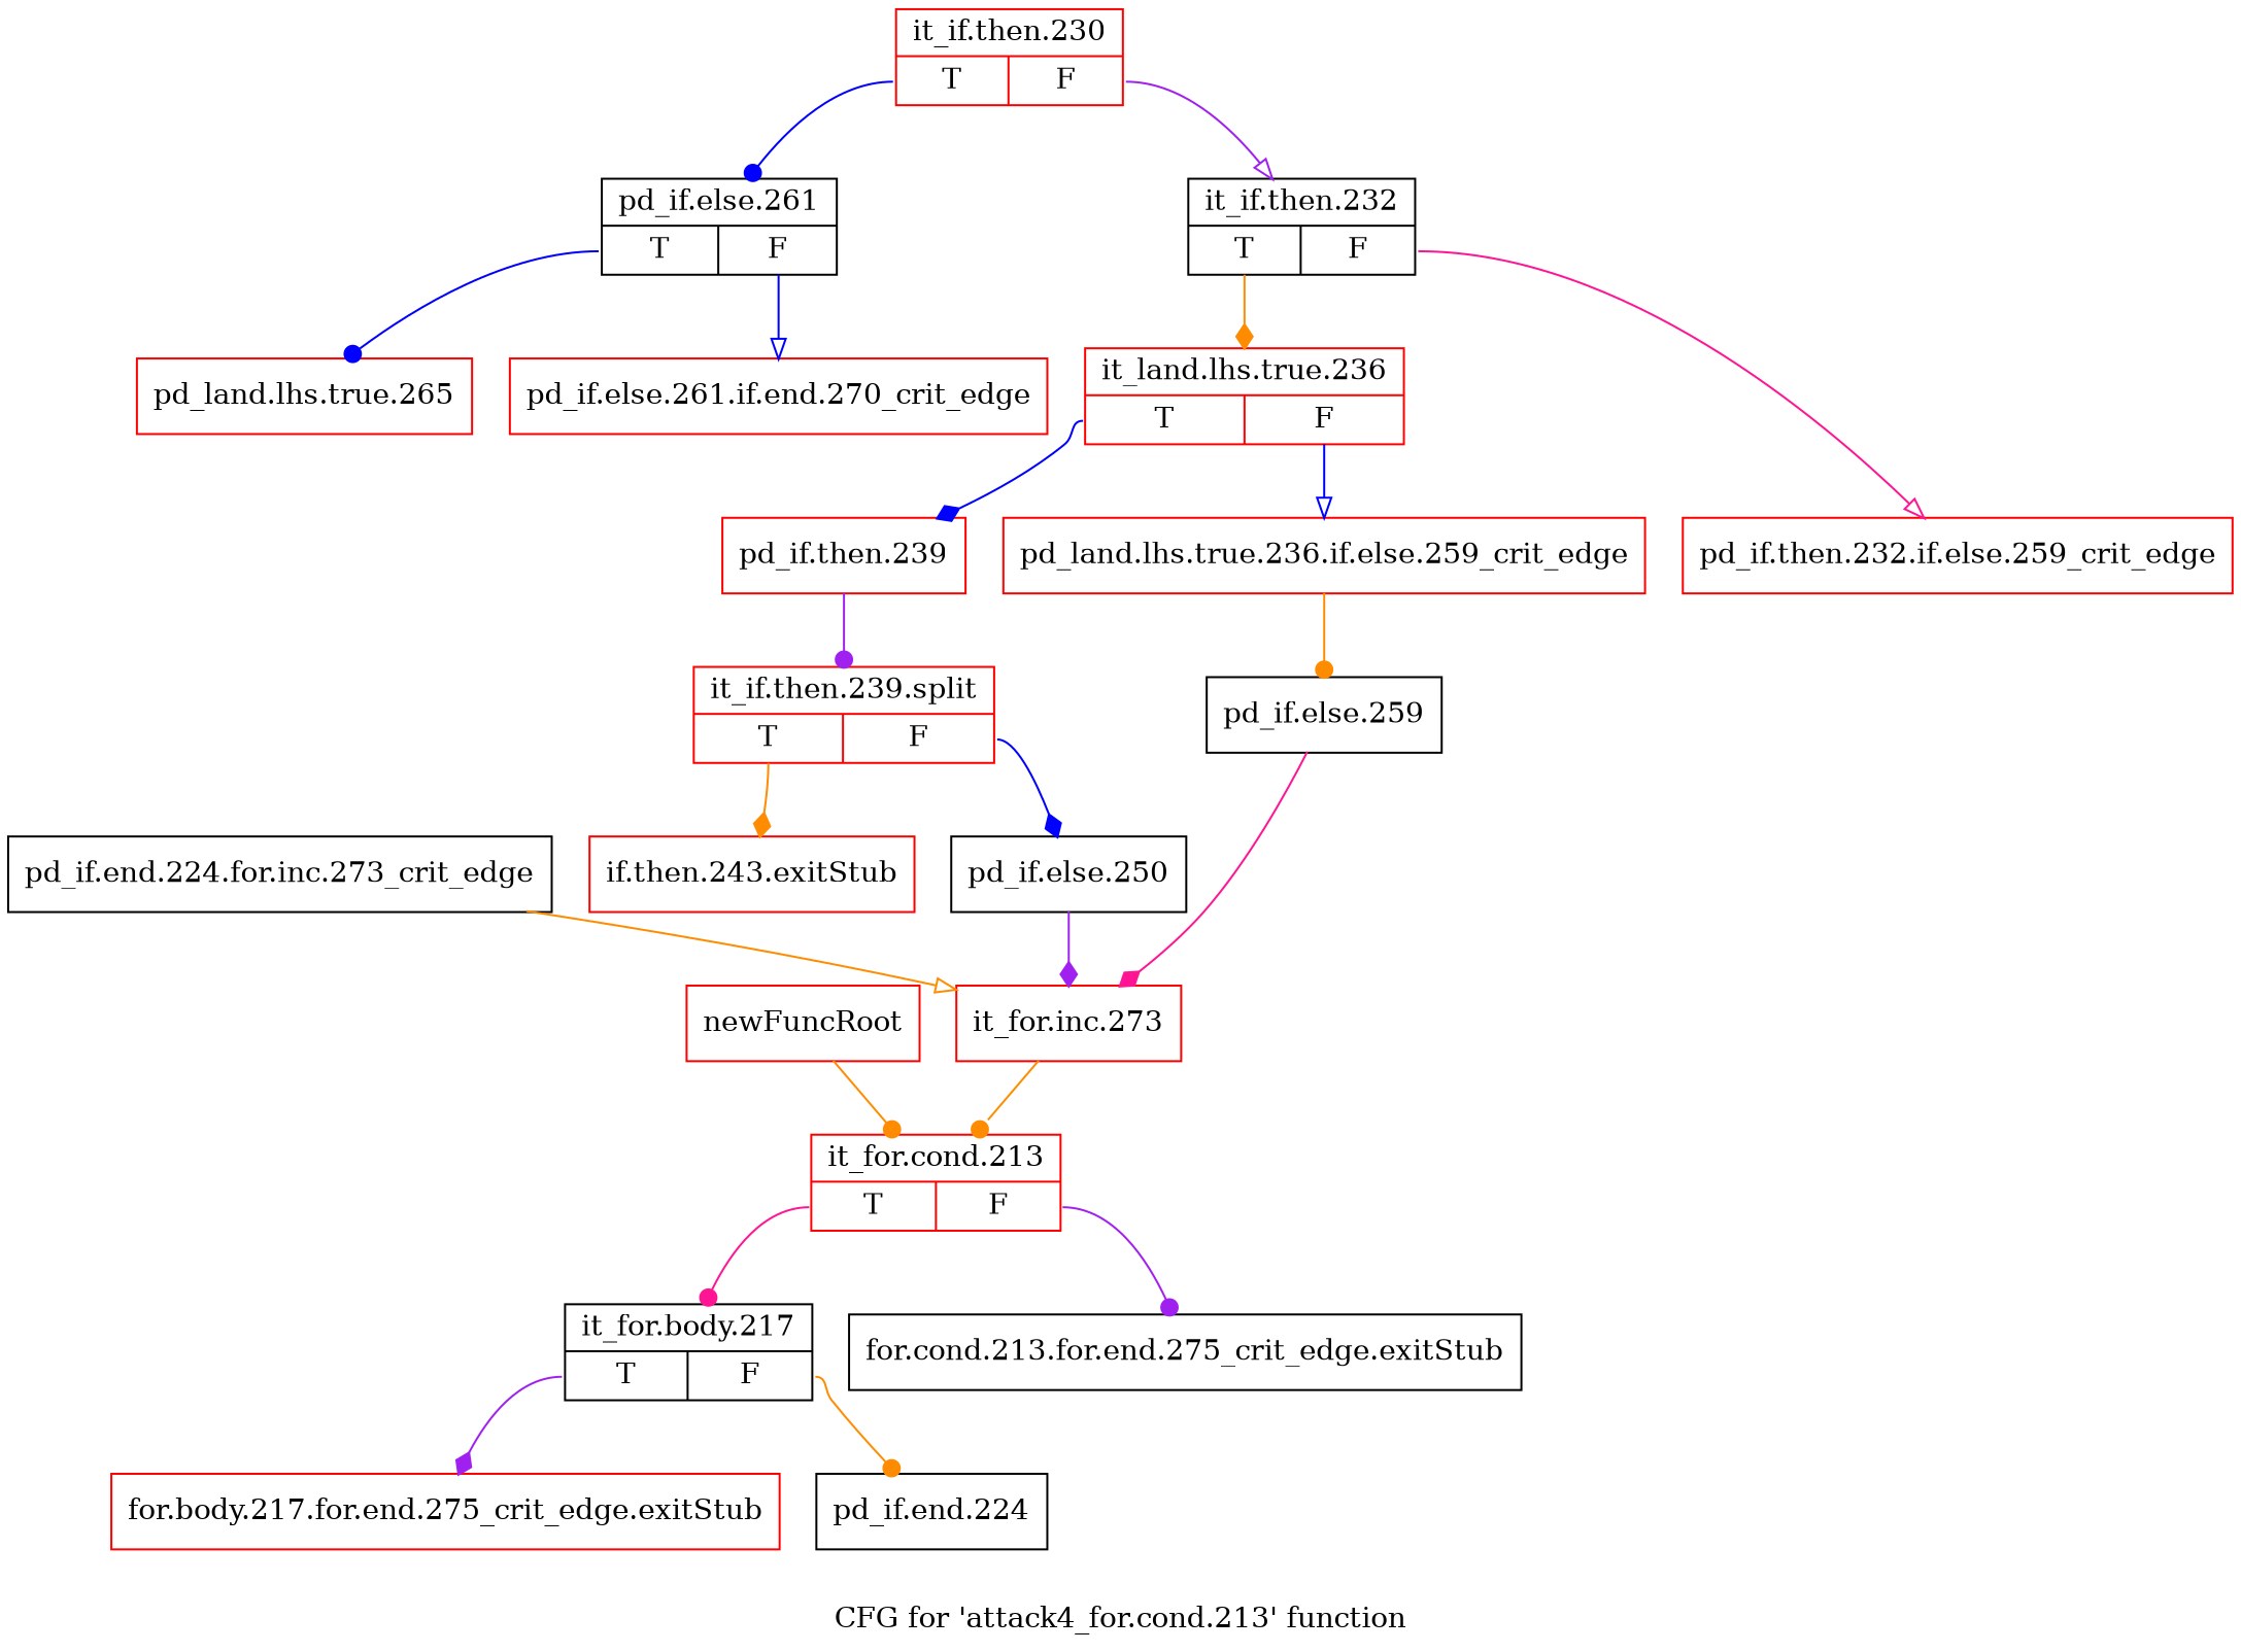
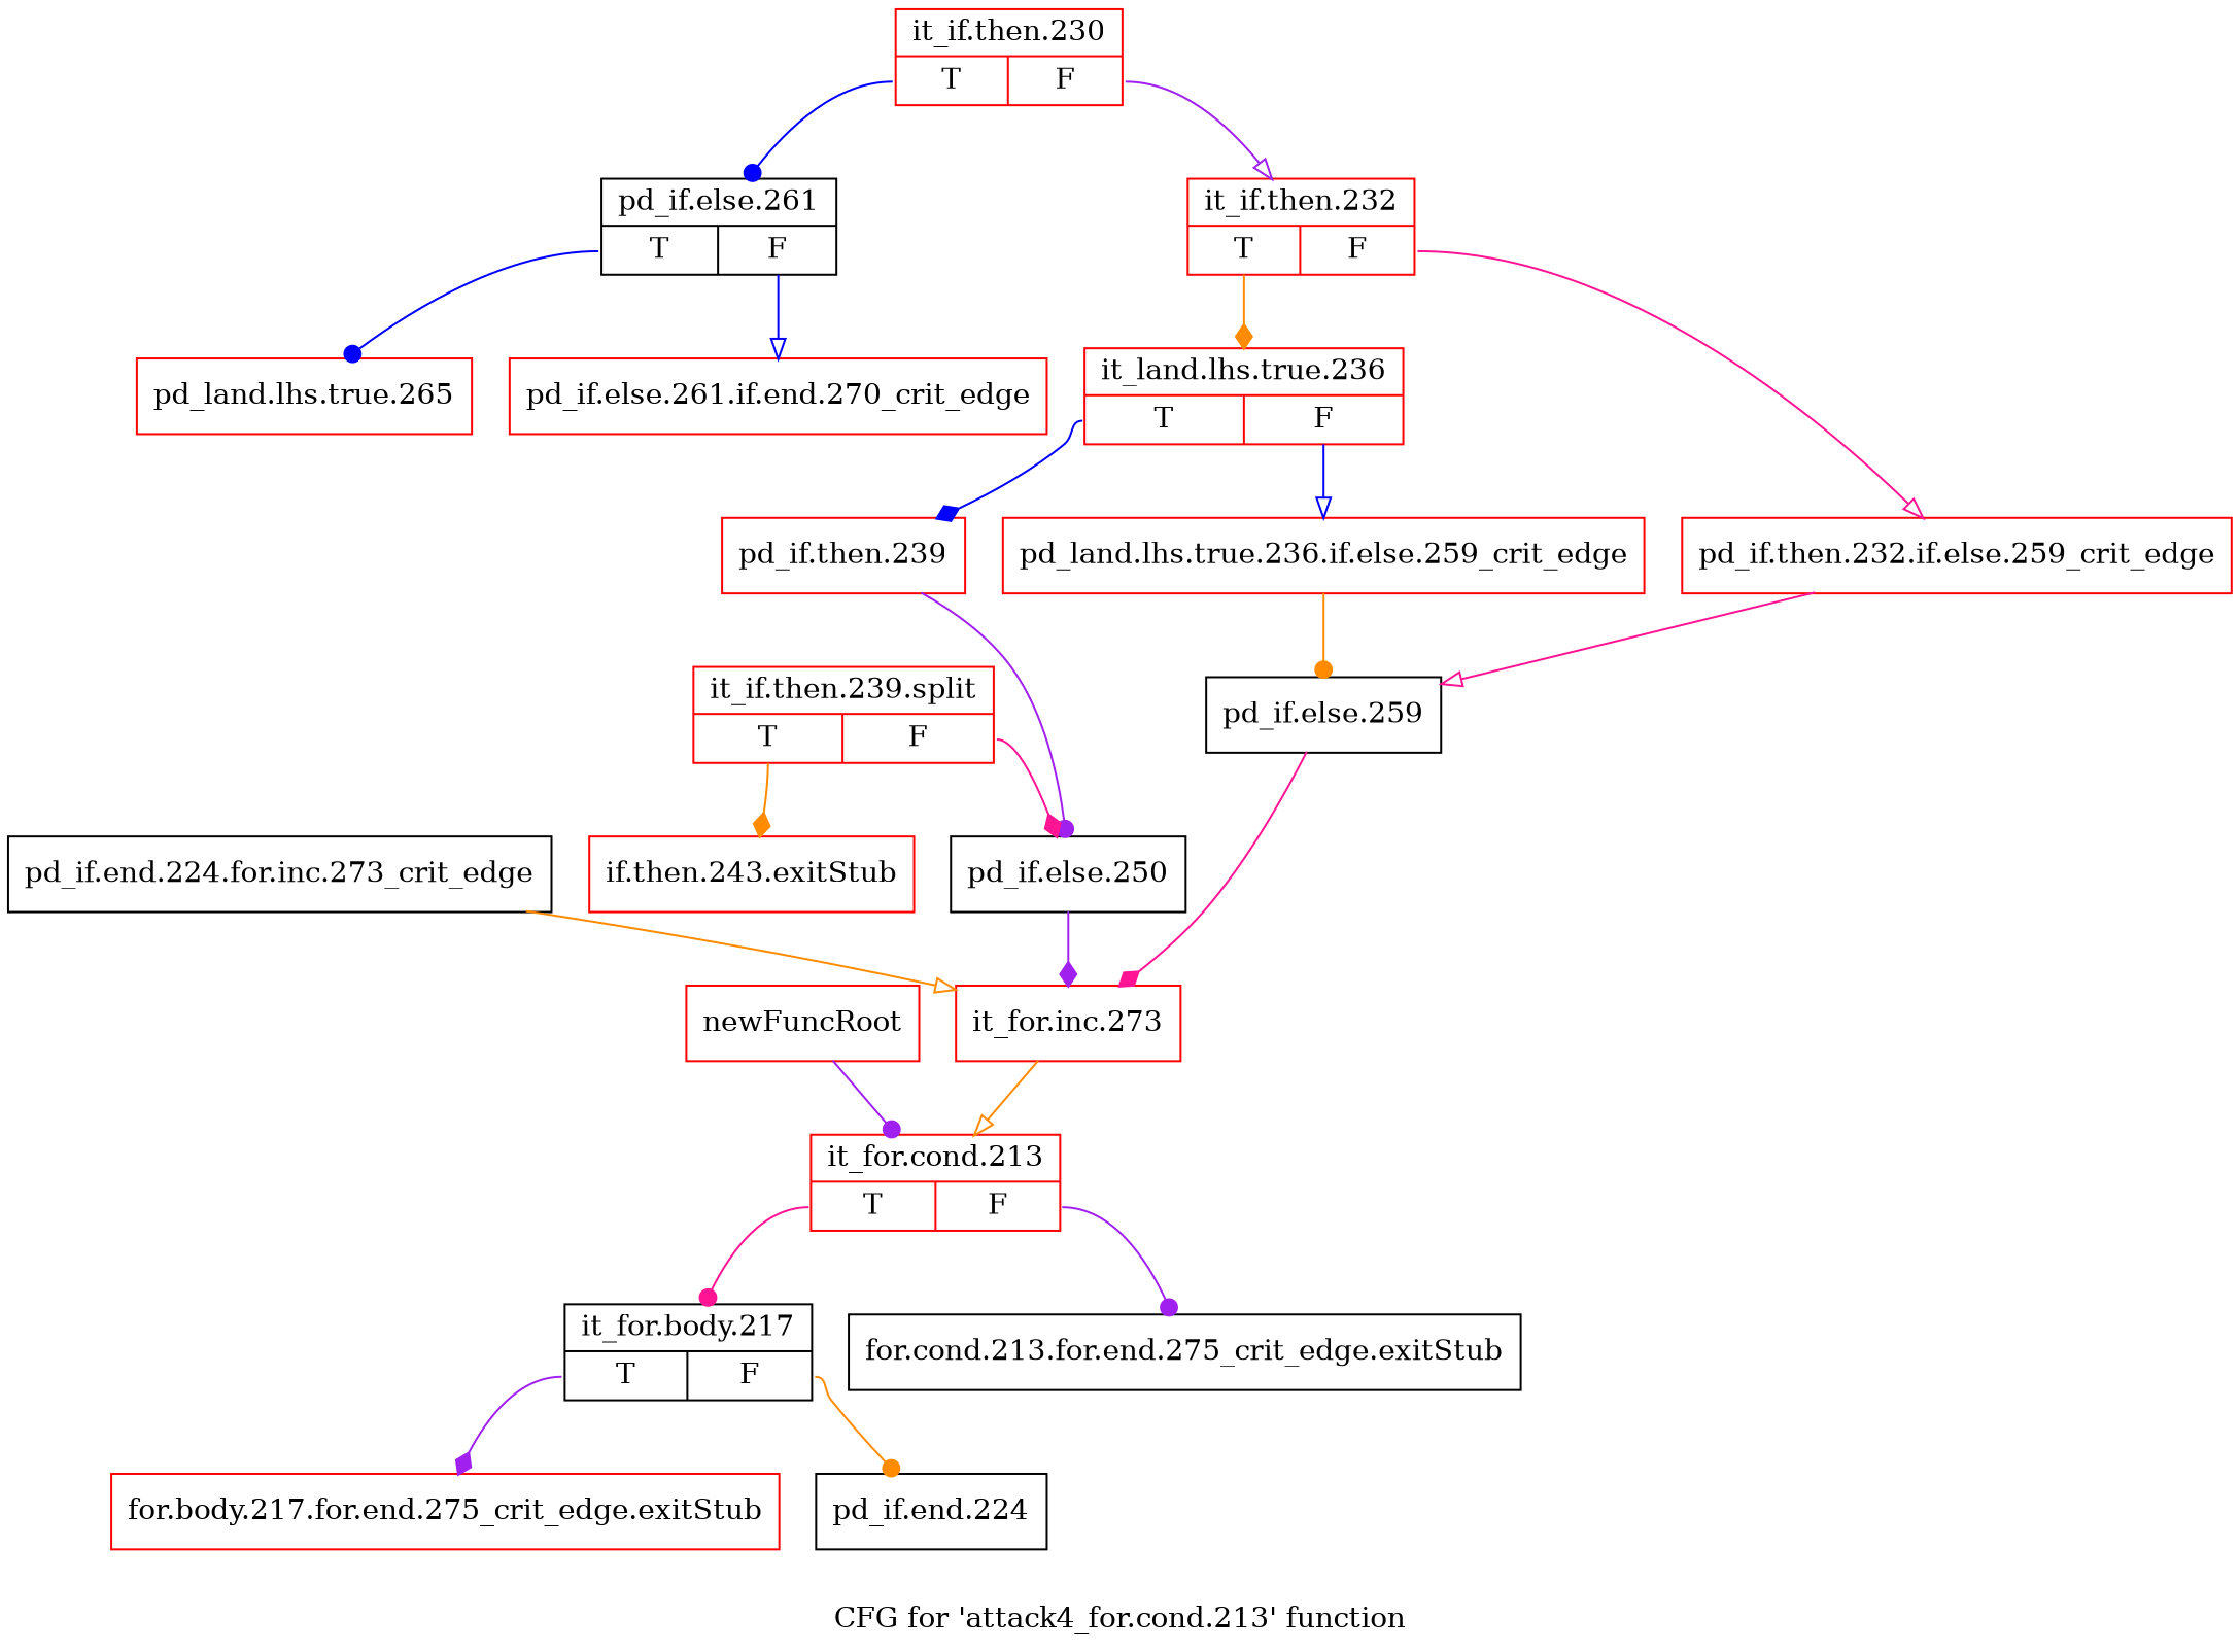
  digraph {
    fontname="DejaVu Serif"
    label="CFG for 'attack4_for.cond.213' function"
    node [color=red fontname="DejaVu Serif" shape=record]
    edge [arrowhead=dot color=darkorange fontname="DejaVu Serif"]
    n1 [label="{newFuncRoot}"]
    n2 [label="{it_for.cond.213|{<s0>T|<s1>F}}"]
    n3 [color=black label="{for.cond.213.for.end.275_crit_edge.exitStub}"]
    n4 [color=black label="{it_for.body.217|{<s0>T|<s1>F}}"]
    n5 [label="{for.body.217.for.end.275_crit_edge.exitStub}"]
    n6 [color=black label="{pd_if.end.224}"]
    n7 [label="{if.then.243.exitStub}"]
    n8 [label="{it_if.then.230|{<s0>T|<s1>F}}"]
    n9 [color=black label="{pd_if.else.261|{<s0>T|<s1>F}}"]
-   n10 [color=black label="{it_if.then.232|{<s0>T|<s1>F}}"]
+   n10 [label="{it_if.then.232|{<s0>T|<s1>F}}"]
    n11 [color=black label="{pd_if.end.224.for.inc.273_crit_edge}"]
    n12 [label="{it_for.inc.273}"]
    n13 [label="{pd_land.lhs.true.265}"]
    n14 [label="{pd_if.else.261.if.end.270_crit_edge}"]
    n15 [label="{it_land.lhs.true.236|{<s0>T|<s1>F}}"]
    n16 [label="{pd_if.then.232.if.else.259_crit_edge}"]
    n17 [label="{pd_if.then.239}"]
    n18 [label="{pd_land.lhs.true.236.if.else.259_crit_edge}"]
    n19 [color=black label="{pd_if.else.259}"]
    n20 [label="{it_if.then.239.split|{<s0>T|<s1>F}}"]
    n21 [color=black label="{pd_if.else.250}"]
-   n1 -> n2
+   n1 -> n2 [color=purple]
    n2 -> n3 [color=purple tailport=s1]
    n2 -> n4 [color=deeppink tailport=s0]
    n4 -> n5 [arrowhead=diamond color=purple tailport=s0]
    n4 -> n6 [tailport=s1]
    n8 -> n9 [color=blue tailport=s0]
    n8 -> n10 [arrowhead=onormal color=purple tailport=s1]
    n9 -> n13 [color=blue tailport=s0]
    n9 -> n14 [arrowhead=onormal color=blue tailport=s1]
    n10 -> n15 [arrowhead=diamond tailport=s0]
    n10 -> n16 [arrowhead=onormal color=deeppink tailport=s1]
    n11 -> n12 [arrowhead=onormal]
-   n12 -> n2
+   n12 -> n2 [arrowhead=onormal]
    n15 -> n17 [arrowhead=diamond color=blue tailport=s0]
    n15 -> n18 [arrowhead=onormal color=blue tailport=s1]
-   n17 -> n20 [color=purple]
+   n16 -> n19 [arrowhead=onormal color=deeppink]
+   n17 -> n21 [color=purple]
    n18 -> n19
    n19 -> n12 [arrowhead=diamond color=deeppink]
    n20 -> n7 [arrowhead=diamond tailport=s0]
-   n20 -> n21 [arrowhead=diamond color=blue tailport=s1]
+   n20 -> n21 [arrowhead=diamond color=deeppink tailport=s1]
    n21 -> n12 [arrowhead=diamond color=purple]
  }
